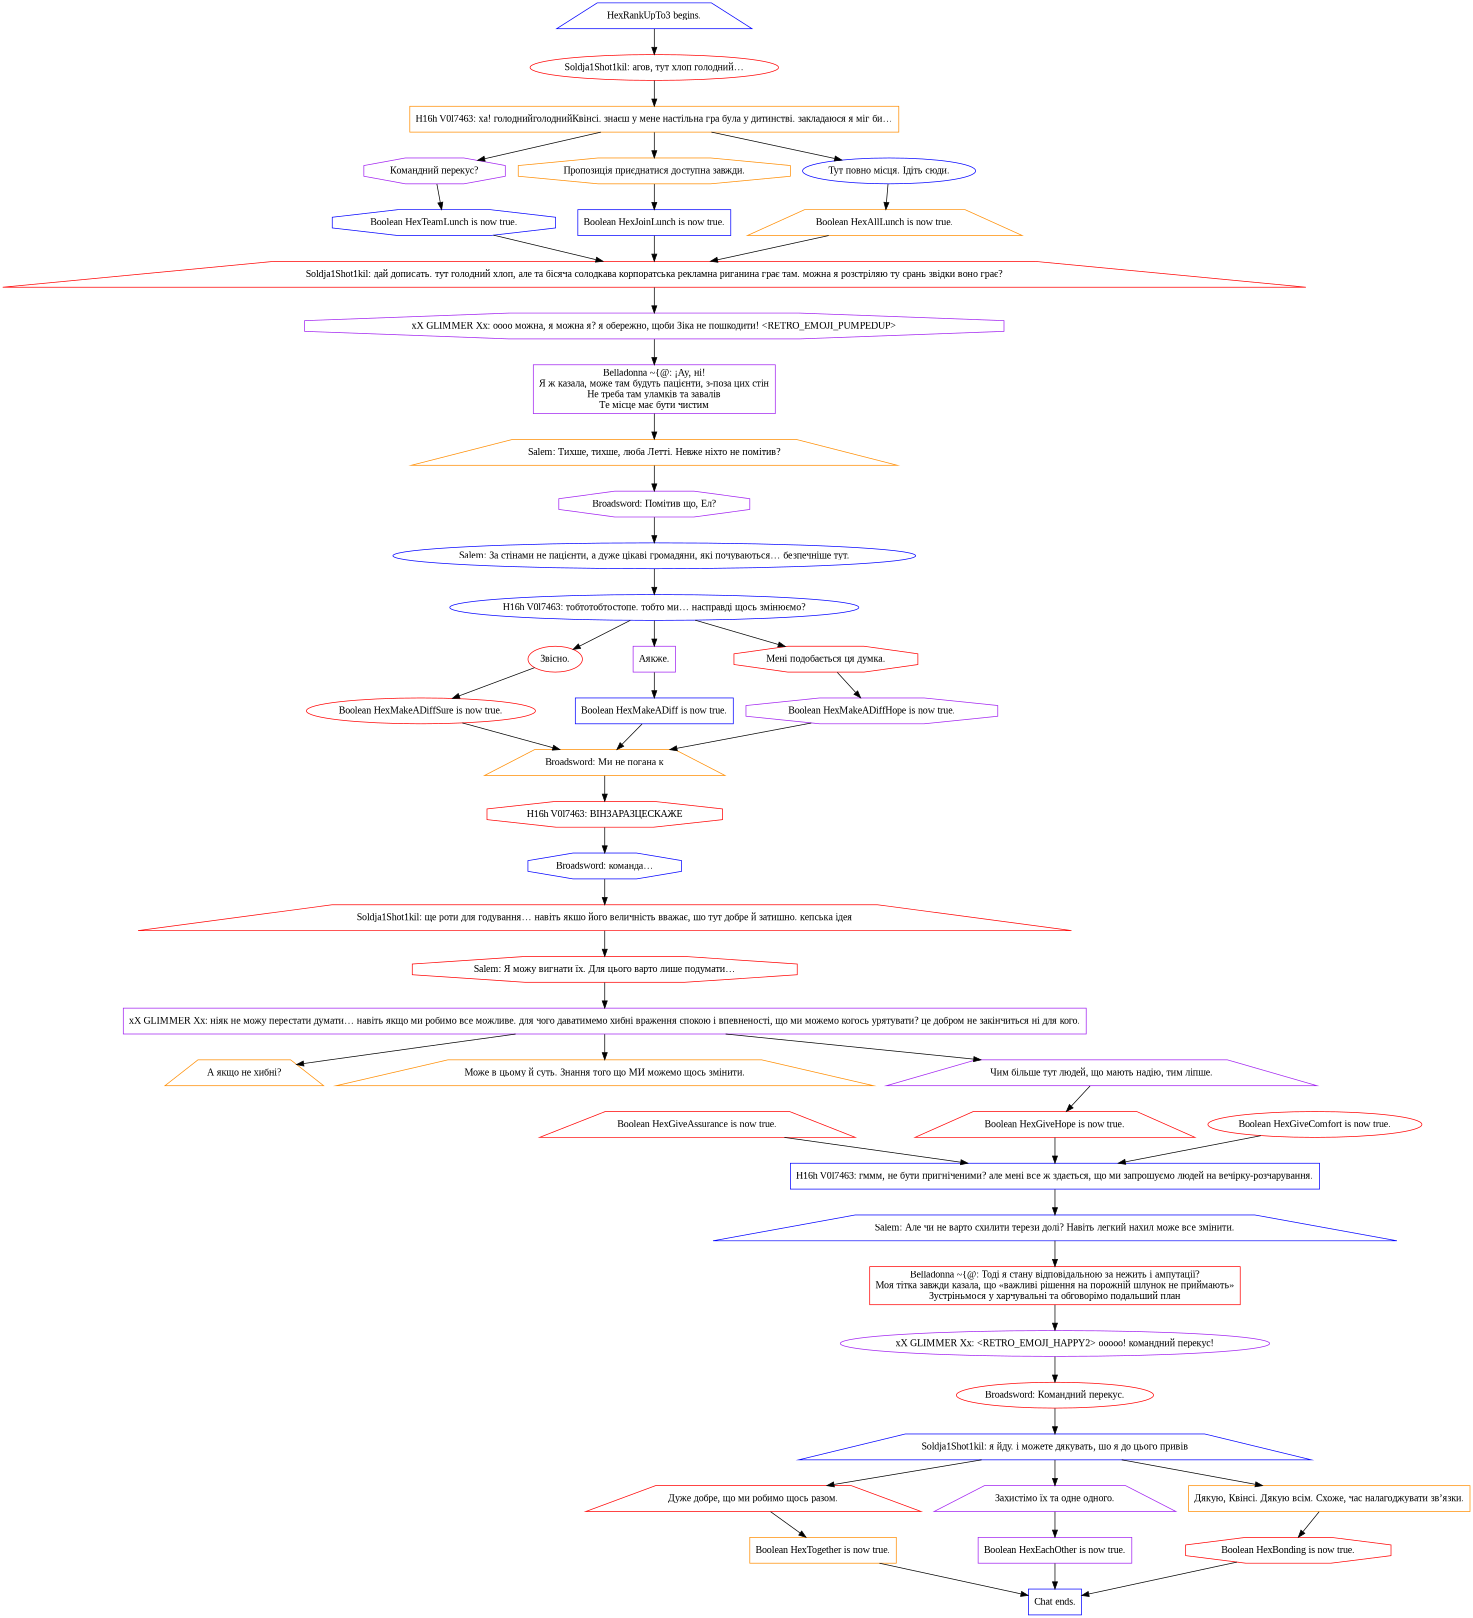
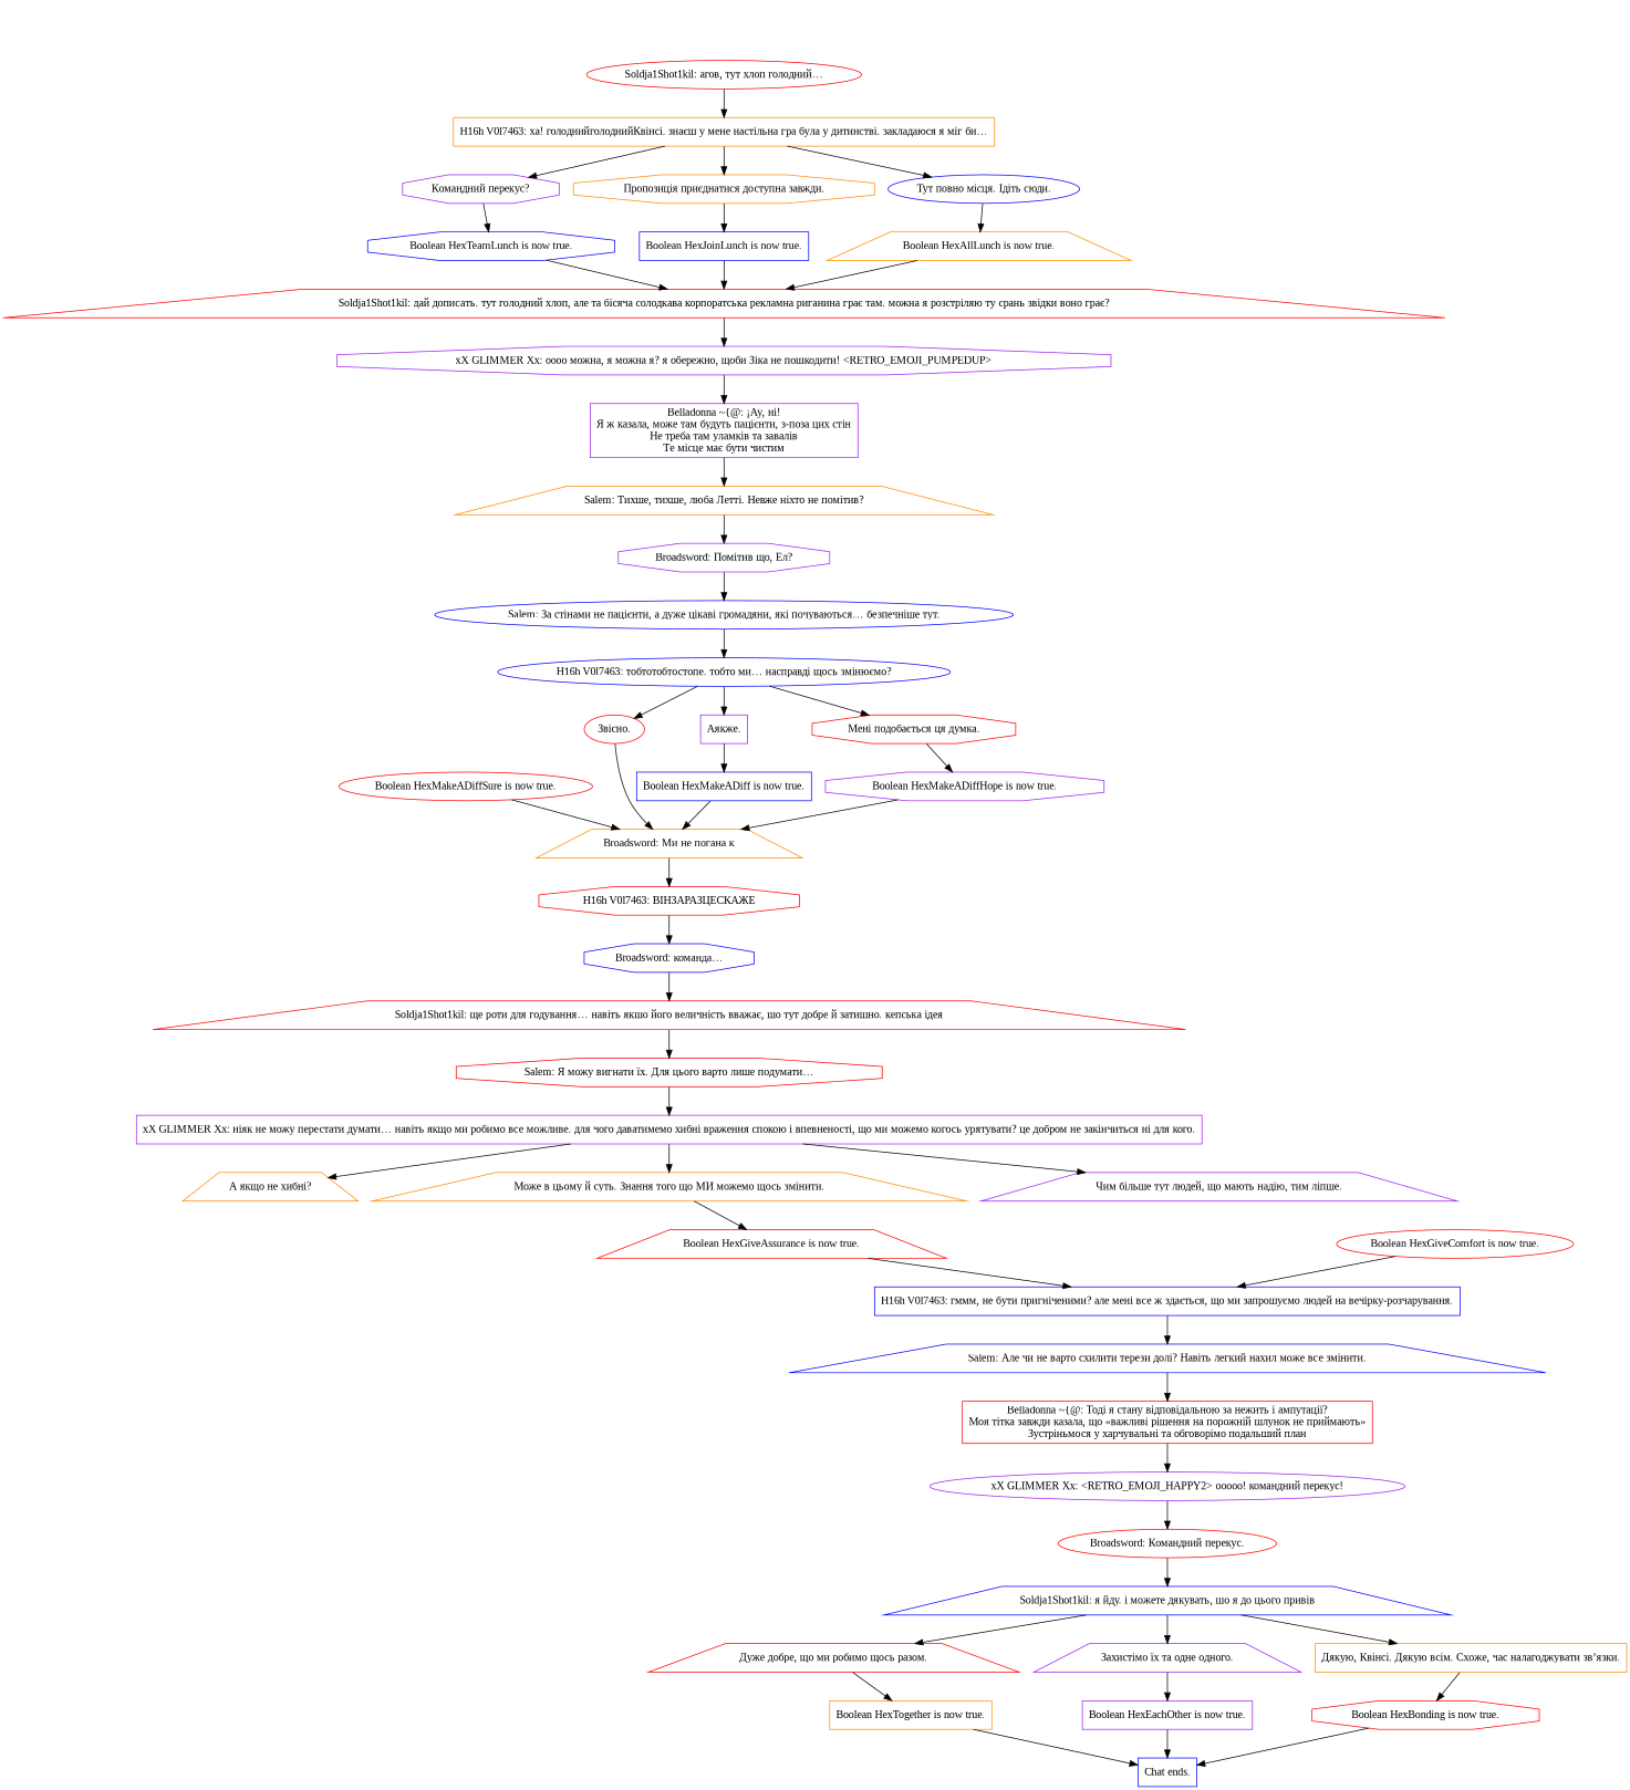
  digraph {
    fontname="Liberation Serif"
    node [color=red fontname="Liberation Serif" shape=trapezium]
    edge [fontname="Liberation Serif"]
-   "HexRankUpTo3 begins." [color=blue]
    n2 [label="Soldja1Shot1kil: агов, тут хлоп голодний…" shape=ellipse]
    n3 [color=darkorange label="H16h V0l7463: ха! голоднийголоднийКвінсі. знаєш у мене настільна гра була у дитинстві. закладаюся я міг би…" shape=box]
    n4 [color=purple label="Командний перекус?" shape=octagon]
    n5 [color=darkorange label="Пропозиція приєднатися доступна завжди." shape=octagon]
    n6 [color=blue label="Тут повно місця. Ідіть сюди." shape=ellipse]
    n7 [color=blue label="Boolean HexTeamLunch is now true." shape=octagon]
    n8 [color=blue label="Boolean HexJoinLunch is now true." shape=box]
    n9 [color=darkorange label="Boolean HexAllLunch is now true."]
    n10 [label="Soldja1Shot1kil: дай дописать. тут голодний хлоп, але та бісяча солодкава корпоратська рекламна риганина грає там. можна я розстріляю ту срань звідки воно грає?"]
    n11 [color=purple label="xX GLIMMER Xx: оооо можна, я можна я? я обережно, щоби Зіка не пошкодити! <RETRO_EMOJI_PUMPEDUP>" shape=octagon]
    n12 [color=purple label="Belladonna ~{@: ¡Ay, ні!\nЯ ж казала, може там будуть пацієнти, з-поза цих стін\nНе треба там уламків та завалів\nТе місце має бути чистим" shape=box]
    n13 [color=darkorange label="Salem: Тихше, тихше, люба Летті. Невже ніхто не помітив?"]
    n14 [color=purple label="Broadsword: Помітив що, Ел?" shape=octagon]
    n15 [color=blue label="Salem: За стінами не пацієнти, а дуже цікаві громадяни, які почуваються… безпечніше тут." shape=ellipse]
    n16 [color=blue label="H16h V0l7463: тобтотобтостопе. тобто ми… насправді щось змінюємо?" shape=ellipse]
    n17 [label="Звісно." shape=ellipse]
    n18 [color=purple label="Аякже." shape=box]
    n19 [label="Мені подобається ця думка." shape=octagon]
    n20 [label="Boolean HexMakeADiffSure is now true." shape=ellipse]
    n21 [color=blue label="Boolean HexMakeADiff is now true." shape=box]
    n22 [color=purple label="Boolean HexMakeADiffHope is now true." shape=octagon]
    n23 [color=darkorange label="Broadsword: Ми не погана к"]
    n24 [label="H16h V0l7463: ВІНЗАРАЗЦЕСКАЖЕ" shape=octagon]
    n25 [color=blue label="Broadsword: команда…" shape=octagon]
    n26 [label="Soldja1Shot1kil: ще роти для годування… навіть якшо його величність вважає, шо тут добре й затишно. кепська ідея"]
    n27 [label="Salem: Я можу вигнати їх. Для цього варто лише подумати…" shape=octagon]
    n28 [color=purple label="xX GLIMMER Xx: ніяк не можу перестати думати… навіть якщо ми робимо все можливе. для чого даватимемо хибні враження спокою і впевненості, що ми можемо когось урятувати? це добром не закінчиться ні для кого." shape=box]
    n29 [color=darkorange label="А якщо не хибні?"]
    n30 [color=darkorange label="Може в цьому й суть. Знання того що МИ можемо щось змінити."]
    n31 [color=purple label="Чим більше тут людей, що мають надію, тим ліпше."]
    n32 [label="Boolean HexGiveAssurance is now true."]
-   n33 [label="Boolean HexGiveHope is now true."]
    n34 [label="Boolean HexGiveComfort is now true." shape=ellipse]
    n35 [color=blue label="H16h V0l7463: гммм, не бути пригніченими? але мені все ж здається, що ми запрошуємо людей на вечірку-розчарування." shape=box]
    n36 [color=blue label="Salem: Але чи не варто схилити терези долі? Навіть легкий нахил може все змінити."]
    n37 [label="Belladonna ~{@: Тоді я стану відповідальною за нежить і ампутації?\nМоя тітка завжди казала, що «важливі рішення на порожній шлунок не приймають»\nЗустріньмося у харчувальні та обговорімо подальший план" shape=box]
    n38 [color=purple label="xX GLIMMER Xx: <RETRO_EMOJI_HAPPY2> ооооо! командний перекус!" shape=ellipse]
    n39 [label="Broadsword: Командний перекус." shape=ellipse]
    n40 [color=blue label="Soldja1Shot1kil: я йду. і можете дякувать, шо я до цього привів"]
    n41 [label="Дуже добре, що ми робимо щось разом."]
    n42 [color=purple label="Захистімо їх та одне одного."]
    n43 [color=darkorange label="Дякую, Квінсі. Дякую всім. Схоже, час налагоджувати зв’язки." shape=box]
    n44 [color=darkorange label="Boolean HexTogether is now true." shape=box]
    n45 [color=purple label="Boolean HexEachOther is now true." shape=box]
    n46 [label="Boolean HexBonding is now true." shape=octagon]
    "Chat ends." [color=blue shape=box]
-   "HexRankUpTo3 begins." -> n2
    n2 -> n3
    n3 -> n4
    n3 -> n5
    n3 -> n6
    n4 -> n7
    n5 -> n8
    n6 -> n9
    n7 -> n10
    n8 -> n10
    n9 -> n10
    n10 -> n11
    n11 -> n12
    n12 -> n13
    n13 -> n14
    n14 -> n15
    n15 -> n16
    n16 -> n17
    n16 -> n18
    n16 -> n19
-   n17 -> n20
+   n17 -> n23
    n18 -> n21
    n19 -> n22
    n20 -> n23
    n21 -> n23
    n22 -> n23
    n23 -> n24
    n24 -> n25
    n25 -> n26
    n26 -> n27
    n27 -> n28
    n28 -> n29
    n28 -> n30
    n28 -> n31
-   n31 -> n33
+   n30 -> n32
    n32 -> n35
-   n33 -> n35
    n34 -> n35
    n35 -> n36
    n36 -> n37
    n37 -> n38
    n38 -> n39
    n39 -> n40
    n40 -> n41
    n40 -> n42
    n40 -> n43
    n41 -> n44
    n42 -> n45
    n43 -> n46
    n44 -> "Chat ends."
    n45 -> "Chat ends."
    n46 -> "Chat ends."
  }
